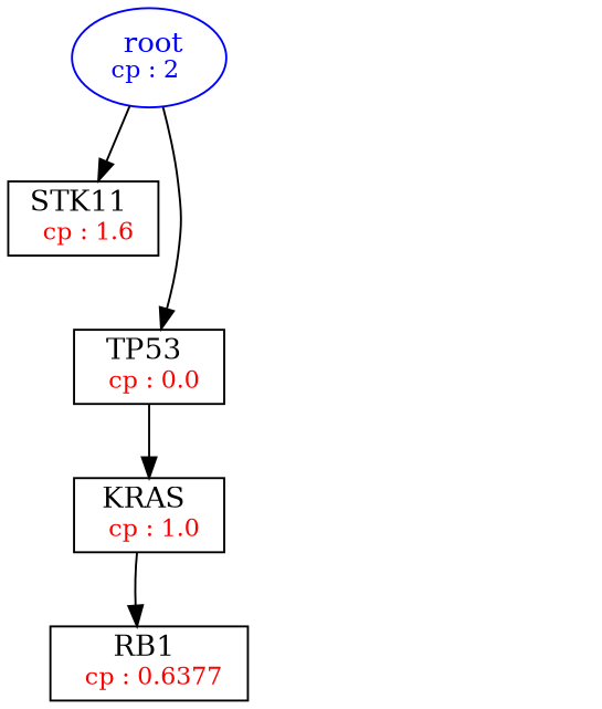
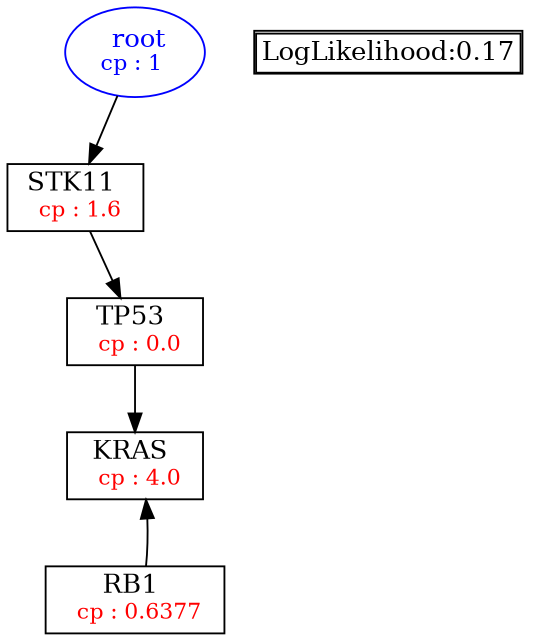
  digraph {
    fontname="DejaVu Serif"
    fontsize=10
    node [fontname="DejaVu Serif" shape=box]
    edge [fontname="DejaVu Serif"]
-   n1 [color=Blue label=<<font color='Blue'> root</font><br/><font color='Blue' POINT-SIZE='12'>cp : 2 </font>> shape=oval]
+   n1 [color=Blue label=<<font color='Blue'> root</font><br/><font color='Blue' POINT-SIZE='12'>cp : 1 </font>> shape=oval]
    n2 [label=<STK11 <br/> <font color='Red' POINT-SIZE='12'> cp : 1.6 </font>>]
    n3 [label=<TP53 <br/> <font color='Red' POINT-SIZE='12'> cp : 0.0 </font>>]
-   n4 [label=<KRAS <br/> <font color='Red' POINT-SIZE='12'> cp : 1.0 </font>>]
+   n4 [label=<KRAS <br/> <font color='Red' POINT-SIZE='12'> cp : 4.0 </font>>]
    n5 [label=<RB1 <br/> <font color='Red' POINT-SIZE='12'> cp : 0.6377 </font>>]
+   n6 [label=<<TABLE BORDER="1" CELLBORDER="1" CELLSPACING="0" >     <TR><TD ALIGN="LEFT">LogLikelihood:0.17</TD></TR>     </TABLE>> shape=plaintext]
    n1 -> n2
-   n1 -> n3
+   n2 -> n3
    n3 -> n4
-   n4 -> n5
+   n5 -> n4
  }
